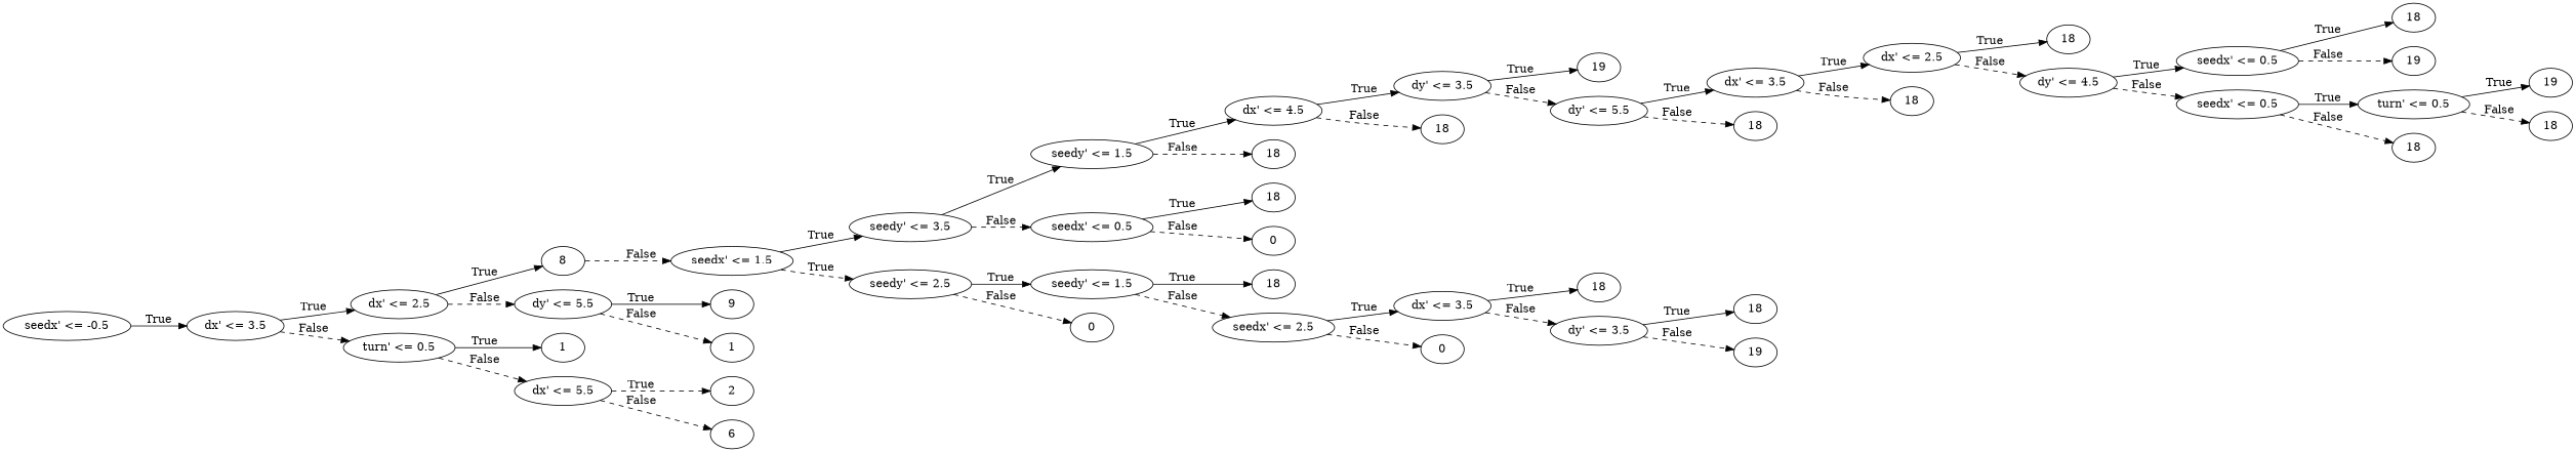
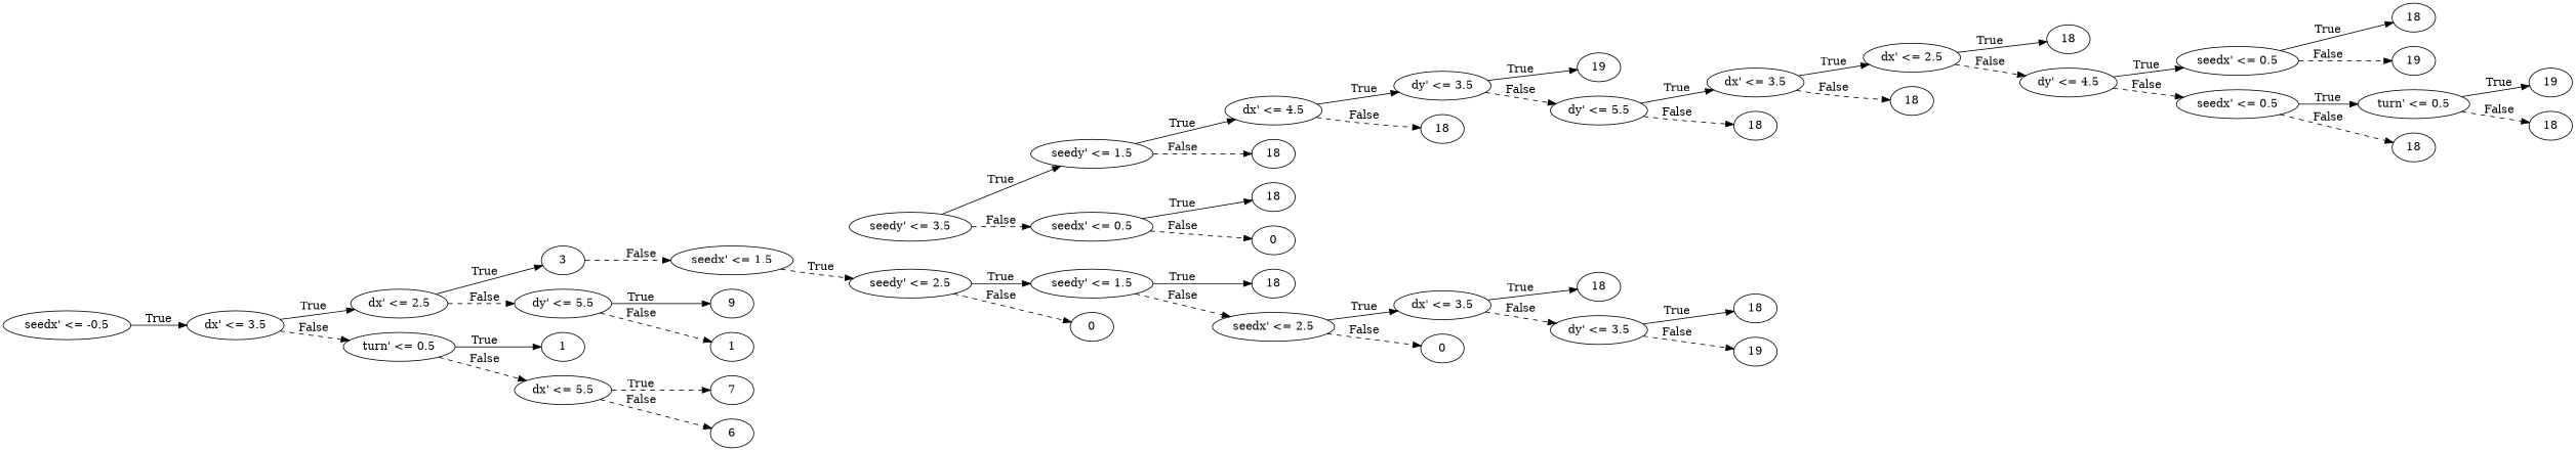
  digraph {
    rankdir=LR
    edge [style=dashed]
    n1 [label="seedx' <= -0.5"]
    n2 [label="dx' <= 3.5"]
    n3 [label="dx' <= 2.5"]
    n4 [label="turn' <= 0.5"]
    n5 [label="seedx' <= 1.5"]
    n6 [label="seedy' <= 3.5"]
    n7 [label="seedy' <= 2.5"]
-   n8 [label=8]
+   n8 [label=3]
    n9 [label="dy' <= 5.5"]
    n10 [label=1]
    n11 [label="dx' <= 5.5"]
    n12 [label=9]
    n13 [label=1]
-   n14 [label=2]
+   n14 [label=7]
    n15 [label=6]
    n16 [label="seedy' <= 1.5"]
    n17 [label="seedx' <= 0.5"]
    n18 [label="seedy' <= 1.5"]
    n19 [label=0]
    n20 [label="dx' <= 4.5"]
    n21 [label=18]
    n22 [label=18]
    n23 [label=0]
    n24 [label="dy' <= 3.5"]
    n25 [label=18]
    n26 [label=19]
    n27 [label="dy' <= 5.5"]
    n28 [label="dx' <= 3.5"]
    n29 [label=18]
    n30 [label="dx' <= 2.5"]
    n31 [label=18]
    n32 [label=18]
    n33 [label="dy' <= 4.5"]
    n34 [label="seedx' <= 0.5"]
    n35 [label="seedx' <= 0.5"]
    n36 [label=18]
    n37 [label=19]
    n38 [label="turn' <= 0.5"]
    n39 [label=18]
    n40 [label=19]
    n41 [label=18]
    n42 [label=18]
    n43 [label="seedx' <= 2.5"]
    n44 [label="dx' <= 3.5"]
    n45 [label=0]
    n46 [label=18]
    n47 [label="dy' <= 3.5"]
    n48 [label=18]
    n49 [label=19]
    n1 -> n2 [label=True style=""]
    n2 -> n3 [label=True style=""]
    n2 -> n4 [label=False]
    n3 -> n8 [label=True style=""]
    n3 -> n9 [label=False]
    n4 -> n10 [label=True style=""]
    n4 -> n11 [label=False]
-   n5 -> n6 [label=True style=""]
    n5 -> n7 [label=True]
    n6 -> n16 [label=True style=""]
    n6 -> n17 [label=False]
    n7 -> n18 [label=True style=""]
    n7 -> n19 [label=False]
    n8 -> n5 [label=False]
    n9 -> n12 [label=True style=""]
    n9 -> n13 [label=False]
    n11 -> n14 [label=True]
    n11 -> n15 [label=False]
    n16 -> n20 [label=True style=""]
    n16 -> n21 [label=False]
    n17 -> n22 [label=True style=""]
    n17 -> n23 [label=False]
    n18 -> n42 [label=True style=""]
    n18 -> n43 [label=False]
    n20 -> n24 [label=True style=""]
    n20 -> n25 [label=False]
    n24 -> n26 [label=True style=""]
    n24 -> n27 [label=False]
    n27 -> n28 [label=True style=""]
    n27 -> n29 [label=False]
    n28 -> n30 [label=True style=""]
    n28 -> n31 [label=False]
    n30 -> n32 [label=True style=""]
    n30 -> n33 [label=False]
    n33 -> n34 [label=True style=""]
    n33 -> n35 [label=False]
    n34 -> n36 [label=True style=""]
    n34 -> n37 [label=False]
    n35 -> n38 [label=True style=""]
    n35 -> n39 [label=False]
    n38 -> n40 [label=True style=""]
    n38 -> n41 [label=False]
    n43 -> n44 [label=True style=""]
    n43 -> n45 [label=False]
    n44 -> n46 [label=True style=""]
    n44 -> n47 [label=False]
    n47 -> n48 [label=True style=""]
    n47 -> n49 [label=False]
  }
